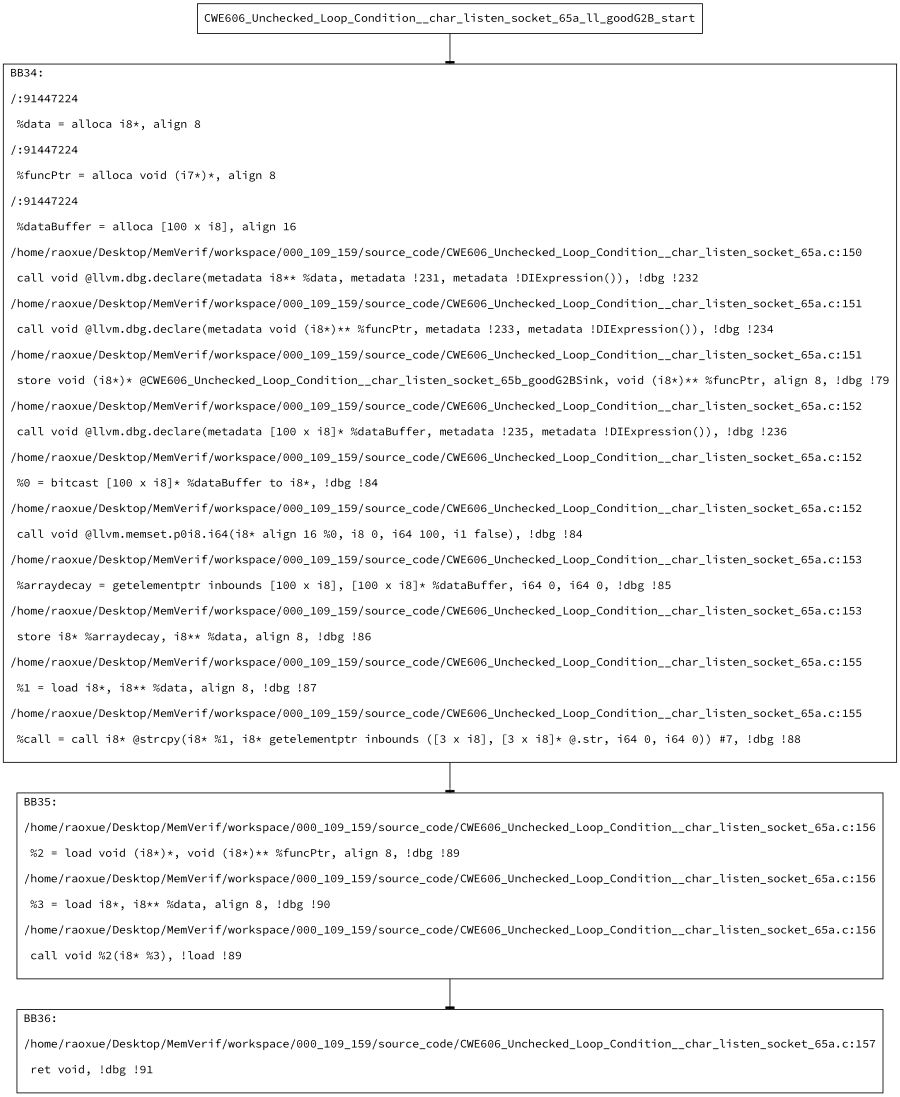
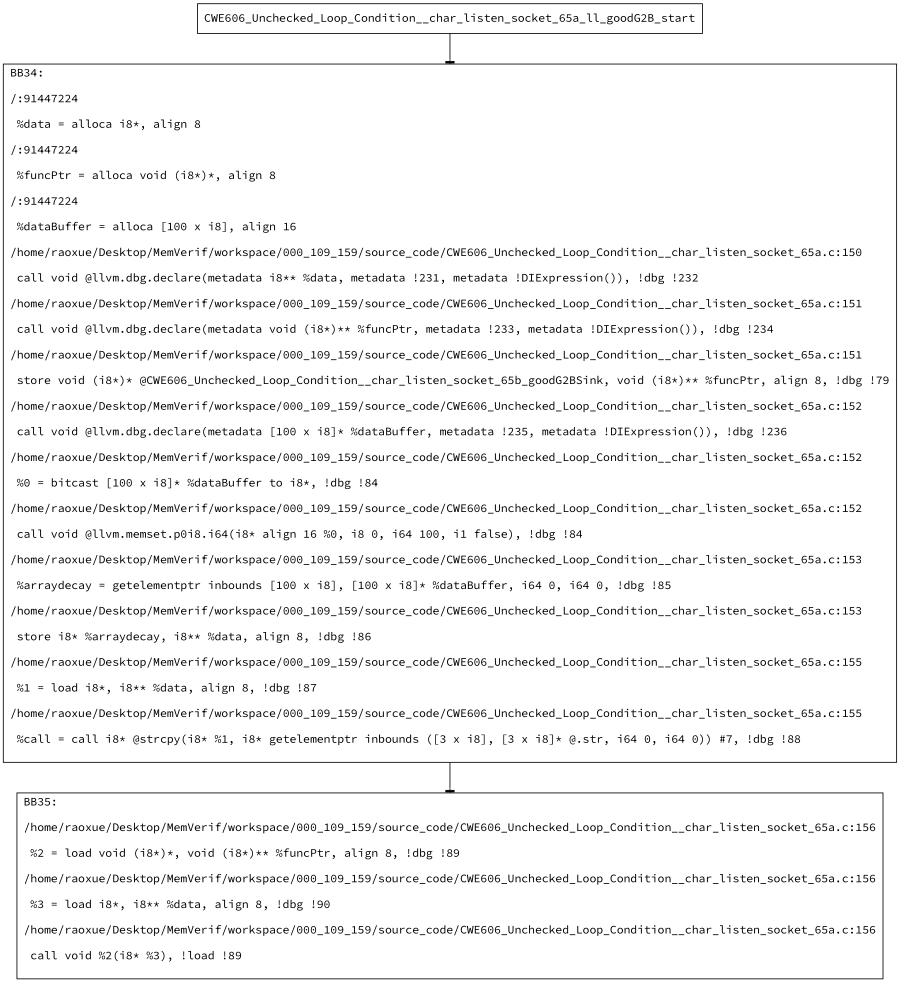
  digraph {
    fontname="Source Code Pro"
    node [fontname="Source Code Pro" shape=record]
    edge [arrowhead=tee fontname="Source Code Pro"]
    n1 [label="{CWE606_Unchecked_Loop_Condition__char_listen_socket_65a_ll_goodG2B_start}"]
-   n2 [label="{BB34:\l\l/:91447224\l\n  %data = alloca i8*, align 8\l\n/:91447224\l\n  %funcPtr = alloca void (i7*)*, align 8\l\n/:91447224\l\n  %dataBuffer = alloca [100 x i8], align 16\l\n/home/raoxue/Desktop/MemVerif/workspace/000_109_159/source_code/CWE606_Unchecked_Loop_Condition__char_listen_socket_65a.c:150\l\n  call void @llvm.dbg.declare(metadata i8** %data, metadata !231, metadata !DIExpression()), !dbg !232\l\n/home/raoxue/Desktop/MemVerif/workspace/000_109_159/source_code/CWE606_Unchecked_Loop_Condition__char_listen_socket_65a.c:151\l\n  call void @llvm.dbg.declare(metadata void (i8*)** %funcPtr, metadata !233, metadata !DIExpression()), !dbg !234\l\n/home/raoxue/Desktop/MemVerif/workspace/000_109_159/source_code/CWE606_Unchecked_Loop_Condition__char_listen_socket_65a.c:151\l\n  store void (i8*)* @CWE606_Unchecked_Loop_Condition__char_listen_socket_65b_goodG2BSink, void (i8*)** %funcPtr, align 8, !dbg !79\l\n/home/raoxue/Desktop/MemVerif/workspace/000_109_159/source_code/CWE606_Unchecked_Loop_Condition__char_listen_socket_65a.c:152\l\n  call void @llvm.dbg.declare(metadata [100 x i8]* %dataBuffer, metadata !235, metadata !DIExpression()), !dbg !236\l\n/home/raoxue/Desktop/MemVerif/workspace/000_109_159/source_code/CWE606_Unchecked_Loop_Condition__char_listen_socket_65a.c:152\l\n  %0 = bitcast [100 x i8]* %dataBuffer to i8*, !dbg !84\l\n/home/raoxue/Desktop/MemVerif/workspace/000_109_159/source_code/CWE606_Unchecked_Loop_Condition__char_listen_socket_65a.c:152\l\n  call void @llvm.memset.p0i8.i64(i8* align 16 %0, i8 0, i64 100, i1 false), !dbg !84\l\n/home/raoxue/Desktop/MemVerif/workspace/000_109_159/source_code/CWE606_Unchecked_Loop_Condition__char_listen_socket_65a.c:153\l\n  %arraydecay = getelementptr inbounds [100 x i8], [100 x i8]* %dataBuffer, i64 0, i64 0, !dbg !85\l\n/home/raoxue/Desktop/MemVerif/workspace/000_109_159/source_code/CWE606_Unchecked_Loop_Condition__char_listen_socket_65a.c:153\l\n  store i8* %arraydecay, i8** %data, align 8, !dbg !86\l\n/home/raoxue/Desktop/MemVerif/workspace/000_109_159/source_code/CWE606_Unchecked_Loop_Condition__char_listen_socket_65a.c:155\l\n  %1 = load i8*, i8** %data, align 8, !dbg !87\l\n/home/raoxue/Desktop/MemVerif/workspace/000_109_159/source_code/CWE606_Unchecked_Loop_Condition__char_listen_socket_65a.c:155\l\n  %call = call i8* @strcpy(i8* %1, i8* getelementptr inbounds ([3 x i8], [3 x i8]* @.str, i64 0, i64 0)) #7, !dbg !88\l\n}"]
+   n2 [label="{BB34:\l\l/:91447224\l\n  %data = alloca i8*, align 8\l\n/:91447224\l\n  %funcPtr = alloca void (i8*)*, align 8\l\n/:91447224\l\n  %dataBuffer = alloca [100 x i8], align 16\l\n/home/raoxue/Desktop/MemVerif/workspace/000_109_159/source_code/CWE606_Unchecked_Loop_Condition__char_listen_socket_65a.c:150\l\n  call void @llvm.dbg.declare(metadata i8** %data, metadata !231, metadata !DIExpression()), !dbg !232\l\n/home/raoxue/Desktop/MemVerif/workspace/000_109_159/source_code/CWE606_Unchecked_Loop_Condition__char_listen_socket_65a.c:151\l\n  call void @llvm.dbg.declare(metadata void (i8*)** %funcPtr, metadata !233, metadata !DIExpression()), !dbg !234\l\n/home/raoxue/Desktop/MemVerif/workspace/000_109_159/source_code/CWE606_Unchecked_Loop_Condition__char_listen_socket_65a.c:151\l\n  store void (i8*)* @CWE606_Unchecked_Loop_Condition__char_listen_socket_65b_goodG2BSink, void (i8*)** %funcPtr, align 8, !dbg !79\l\n/home/raoxue/Desktop/MemVerif/workspace/000_109_159/source_code/CWE606_Unchecked_Loop_Condition__char_listen_socket_65a.c:152\l\n  call void @llvm.dbg.declare(metadata [100 x i8]* %dataBuffer, metadata !235, metadata !DIExpression()), !dbg !236\l\n/home/raoxue/Desktop/MemVerif/workspace/000_109_159/source_code/CWE606_Unchecked_Loop_Condition__char_listen_socket_65a.c:152\l\n  %0 = bitcast [100 x i8]* %dataBuffer to i8*, !dbg !84\l\n/home/raoxue/Desktop/MemVerif/workspace/000_109_159/source_code/CWE606_Unchecked_Loop_Condition__char_listen_socket_65a.c:152\l\n  call void @llvm.memset.p0i8.i64(i8* align 16 %0, i8 0, i64 100, i1 false), !dbg !84\l\n/home/raoxue/Desktop/MemVerif/workspace/000_109_159/source_code/CWE606_Unchecked_Loop_Condition__char_listen_socket_65a.c:153\l\n  %arraydecay = getelementptr inbounds [100 x i8], [100 x i8]* %dataBuffer, i64 0, i64 0, !dbg !85\l\n/home/raoxue/Desktop/MemVerif/workspace/000_109_159/source_code/CWE606_Unchecked_Loop_Condition__char_listen_socket_65a.c:153\l\n  store i8* %arraydecay, i8** %data, align 8, !dbg !86\l\n/home/raoxue/Desktop/MemVerif/workspace/000_109_159/source_code/CWE606_Unchecked_Loop_Condition__char_listen_socket_65a.c:155\l\n  %1 = load i8*, i8** %data, align 8, !dbg !87\l\n/home/raoxue/Desktop/MemVerif/workspace/000_109_159/source_code/CWE606_Unchecked_Loop_Condition__char_listen_socket_65a.c:155\l\n  %call = call i8* @strcpy(i8* %1, i8* getelementptr inbounds ([3 x i8], [3 x i8]* @.str, i64 0, i64 0)) #7, !dbg !88\l\n}"]
    n3 [label="{BB35:\l\l/home/raoxue/Desktop/MemVerif/workspace/000_109_159/source_code/CWE606_Unchecked_Loop_Condition__char_listen_socket_65a.c:156\l\n  %2 = load void (i8*)*, void (i8*)** %funcPtr, align 8, !dbg !89\l\n/home/raoxue/Desktop/MemVerif/workspace/000_109_159/source_code/CWE606_Unchecked_Loop_Condition__char_listen_socket_65a.c:156\l\n  %3 = load i8*, i8** %data, align 8, !dbg !90\l\n/home/raoxue/Desktop/MemVerif/workspace/000_109_159/source_code/CWE606_Unchecked_Loop_Condition__char_listen_socket_65a.c:156\l\n  call void %2(i8* %3), !load !89\l\n}"]
-   n4 [label="{BB36:\l\l/home/raoxue/Desktop/MemVerif/workspace/000_109_159/source_code/CWE606_Unchecked_Loop_Condition__char_listen_socket_65a.c:157\l\n  ret void, !dbg !91\l\n}"]
    n1 -> n2
    n2 -> n3
-   n3 -> n4
  }
